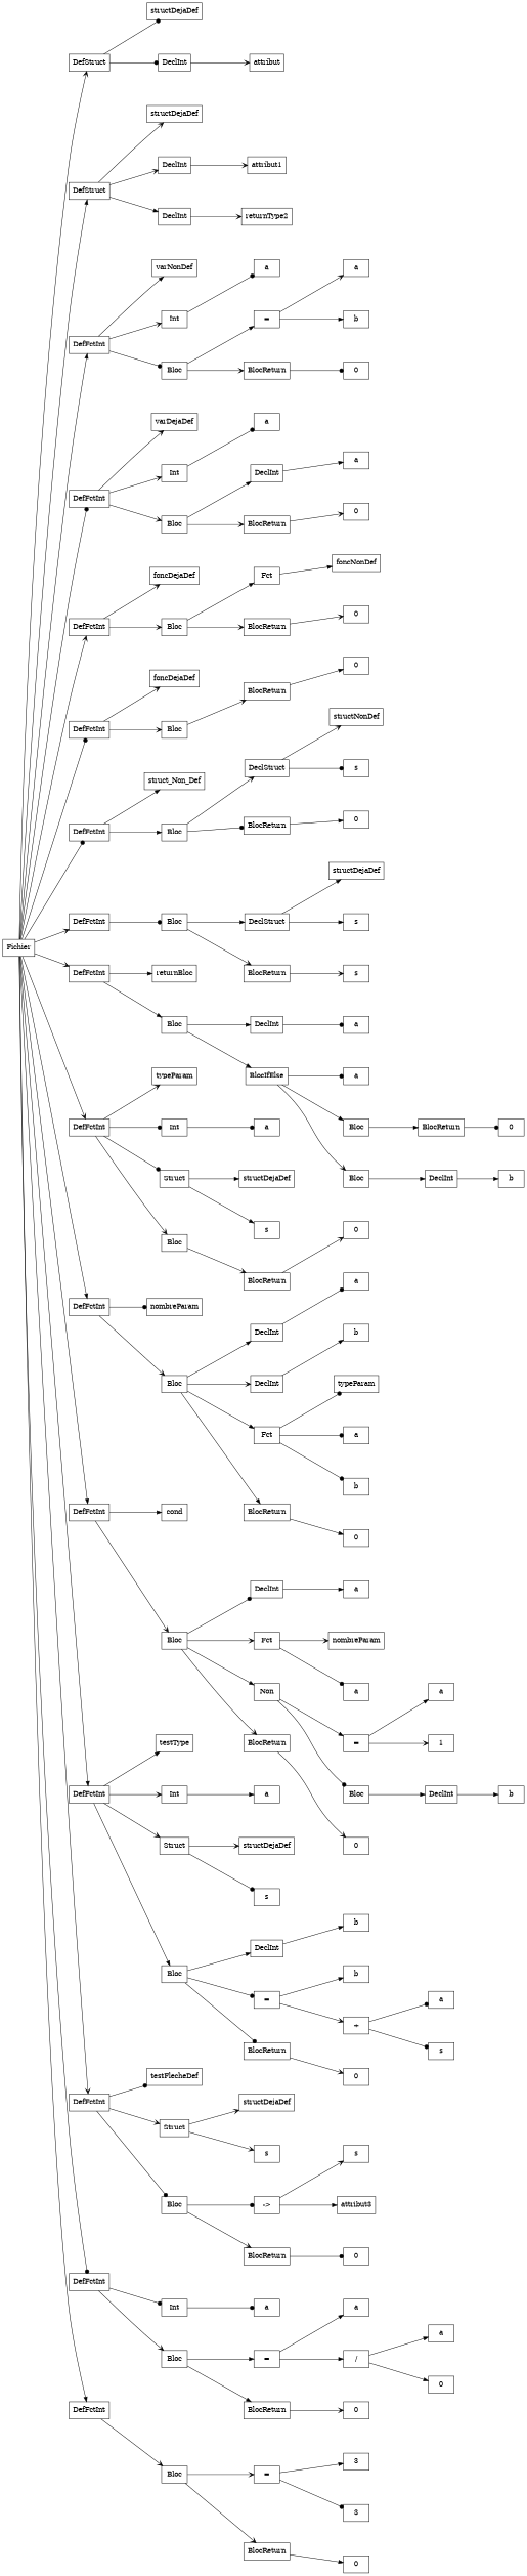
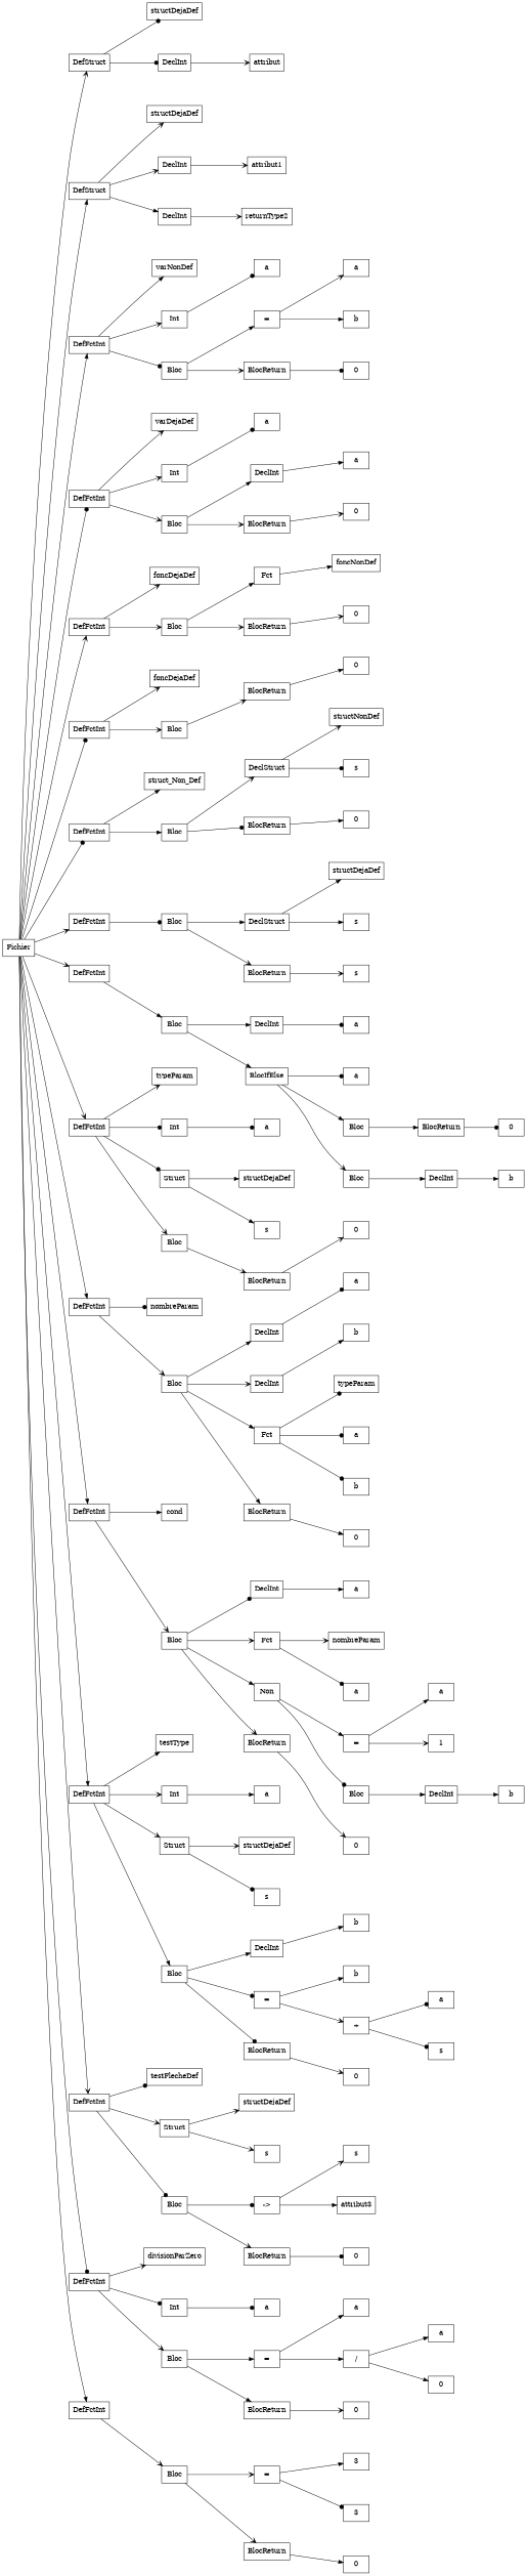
  digraph {
    nodesep=1
    rankdir=LR
    ranksep=1
    node [shape=box]
    edge [arrowhead=vee]
    n1 [label=Fichier]
    n2 [label=DefStruct]
    n3 [label=DefStruct]
    n4 [label=DefFctInt]
    n5 [label=DefFctInt]
    n6 [label=DefFctInt]
    n7 [label=DefFctInt]
    n8 [label=DefFctInt]
    n9 [label=DefFctInt]
    n10 [label=DefFctInt]
    n11 [label=DefFctInt]
    n12 [label=DefFctInt]
    n13 [label=DefFctInt]
    n14 [label=DefFctInt]
    n15 [label=DefFctInt]
    n16 [label=DefFctInt]
    n17 [label=DefFctInt]
    n18 [label=structDejaDef]
    n19 [label=DeclInt]
    n20 [label=structDejaDef]
    n21 [label=DeclInt]
    n22 [label=DeclInt]
    n23 [label=varNonDef]
    n24 [label=Int]
    n25 [label=Bloc]
    n26 [label=varDejaDef]
    n27 [label=Int]
    n28 [label=Bloc]
    n29 [label=foncDejaDef]
    n30 [label=Bloc]
    n31 [label=foncDejaDef]
    n32 [label=Bloc]
    n33 [label=struct_Non_Def]
    n34 [label=Bloc]
    n35 [label=Bloc]
-   n36 [label=returnBloc]
    n37 [label=Bloc]
    n38 [label=typeParam]
    n39 [label=Int]
    n40 [label=Struct]
    n41 [label=Bloc]
    n42 [label=nombreParam]
    n43 [label=Bloc]
    n44 [label=cond]
    n45 [label=Bloc]
    n46 [label=testType]
    n47 [label=Int]
    n48 [label=Struct]
    n49 [label=Bloc]
    n50 [label=testFlecheDef]
    n51 [label=Struct]
    n52 [label=Bloc]
+   n53 [label=divisionParZero]
    n54 [label=Int]
    n55 [label=Bloc]
    n56 [label=Bloc]
    n57 [label=attribut]
    n58 [label=attribut1]
    n59 [label=returnType2]
    n60 [label=a]
    n61 [label="="]
    n62 [label=BlocReturn]
    n63 [label=a]
    n64 [label=b]
    n65 [label=0]
    n66 [label=a]
    n67 [label=DeclInt]
    n68 [label=BlocReturn]
    n69 [label=a]
    n70 [label=0]
    n71 [label=Fct]
    n72 [label=BlocReturn]
    n73 [label=foncNonDef]
    n74 [label=0]
    n75 [label=BlocReturn]
    n76 [label=0]
    n77 [label=DeclStruct]
    n78 [label=BlocReturn]
    n79 [label=structNonDef]
    n80 [label=s]
    n81 [label=0]
    n82 [label=DeclStruct]
    n83 [label=BlocReturn]
    n84 [label=structDejaDef]
    n85 [label=s]
    n86 [label=s]
    n87 [label=DeclInt]
    n88 [label=BlocIfElse]
    n89 [label=a]
    n90 [label=a]
    n91 [label=Bloc]
    n92 [label=Bloc]
    n93 [label=BlocReturn]
    n94 [label=DeclInt]
    n95 [label=0]
    n96 [label=b]
    n97 [label=a]
    n98 [label=structDejaDef]
    n99 [label=s]
    n100 [label=BlocReturn]
    n101 [label=0]
    n102 [label=DeclInt]
    n103 [label=DeclInt]
    n104 [label=Fct]
    n105 [label=BlocReturn]
    n106 [label=a]
    n107 [label=b]
    n108 [label=typeParam]
    n109 [label=a]
    n110 [label=b]
    n111 [label=0]
    n112 [label=DeclInt]
    n113 [label=Fct]
    n114 [label=Non]
    n115 [label=BlocReturn]
    n116 [label=a]
    n117 [label=nombreParam]
    n118 [label=a]
    n119 [label="="]
    n120 [label=Bloc]
    n121 [label=0]
    n122 [label=a]
    n123 [label=1]
    n124 [label=DeclInt]
    n125 [label=b]
    n126 [label=a]
    n127 [label=structDejaDef]
    n128 [label=s]
    n129 [label=DeclInt]
    n130 [label="="]
    n131 [label=BlocReturn]
    n132 [label=b]
    n133 [label=b]
    n134 [label="+"]
    n135 [label=0]
    n136 [label=a]
    n137 [label=s]
    n138 [label=structDejaDef]
    n139 [label=s]
    n140 [label="->"]
    n141 [label=BlocReturn]
    n142 [label=s]
    n143 [label=attribut3]
    n144 [label=0]
    n145 [label=a]
    n146 [label="="]
    n147 [label=BlocReturn]
    n148 [label=a]
    n149 [label="/"]
    n150 [label=0]
    n151 [label=a]
    n152 [label=0]
    n153 [label="="]
    n154 [label=BlocReturn]
    n155 [label=3]
    n156 [label=3]
    n157 [label=0]
    n1 -> n2
    n1 -> n3 [arrowhead=normal]
    n1 -> n4 [arrowhead=normal]
    n1 -> n5 [arrowhead=dot]
    n1 -> n6
    n1 -> n7 [arrowhead=dot]
    n1 -> n8 [arrowhead=dot]
    n1 -> n9
    n1 -> n10
    n1 -> n11
    n1 -> n12 [arrowhead=normal]
    n1 -> n13 [arrowhead=normal]
    n1 -> n14 [arrowhead=normal]
    n1 -> n15
    n1 -> n16 [arrowhead=dot]
    n1 -> n17 [arrowhead=normal]
    n2 -> n18 [arrowhead=dot]
    n2 -> n19 [arrowhead=dot]
    n3 -> n20
    n3 -> n21
    n3 -> n22 [arrowhead=normal]
    n4 -> n23 [arrowhead=normal]
    n4 -> n24
    n4 -> n25 [arrowhead=dot]
    n5 -> n26
    n5 -> n27
    n5 -> n28
    n6 -> n29
    n6 -> n30
    n7 -> n31
    n7 -> n32
    n8 -> n33 [arrowhead=normal]
    n8 -> n34 [arrowhead=normal]
    n9 -> n35 [arrowhead=dot]
-   n10 -> n36 [arrowhead=normal]
    n10 -> n37 [arrowhead=normal]
    n11 -> n38
    n11 -> n39 [arrowhead=dot]
    n11 -> n40 [arrowhead=dot]
    n11 -> n41
    n12 -> n42 [arrowhead=dot]
    n12 -> n43
    n13 -> n44 [arrowhead=normal]
    n13 -> n45
    n14 -> n46 [arrowhead=normal]
    n14 -> n47
    n14 -> n48
    n14 -> n49 [arrowhead=normal]
    n15 -> n50 [arrowhead=dot]
    n15 -> n51
    n15 -> n52 [arrowhead=dot]
+   n16 -> n53
    n16 -> n54 [arrowhead=dot]
    n16 -> n55
    n17 -> n56
    n19 -> n57
    n21 -> n58
    n22 -> n59
    n24 -> n60 [arrowhead=dot]
    n25 -> n61 [arrowhead=normal]
    n25 -> n62
    n27 -> n66 [arrowhead=dot]
    n28 -> n67 [arrowhead=normal]
    n28 -> n68
    n30 -> n71 [arrowhead=normal]
    n30 -> n72
    n32 -> n75
    n34 -> n77
    n34 -> n78 [arrowhead=dot]
    n35 -> n82 [arrowhead=normal]
    n35 -> n83
    n37 -> n87 [arrowhead=normal]
    n37 -> n88 [arrowhead=normal]
    n39 -> n97 [arrowhead=dot]
    n40 -> n98 [arrowhead=normal]
    n40 -> n99 [arrowhead=normal]
    n41 -> n100
    n43 -> n102 [arrowhead=normal]
    n43 -> n103
    n43 -> n104 [arrowhead=normal]
    n43 -> n105 [arrowhead=normal]
    n45 -> n112 [arrowhead=dot]
    n45 -> n113
    n45 -> n114 [arrowhead=normal]
    n45 -> n115
    n47 -> n126 [arrowhead=normal]
    n48 -> n127
    n48 -> n128 [arrowhead=dot]
    n49 -> n129 [arrowhead=normal]
    n49 -> n130 [arrowhead=dot]
    n49 -> n131 [arrowhead=dot]
    n51 -> n138
    n51 -> n139
    n52 -> n140 [arrowhead=dot]
    n52 -> n141
    n54 -> n145 [arrowhead=dot]
    n55 -> n146 [arrowhead=normal]
    n55 -> n147 [arrowhead=normal]
    n56 -> n153
    n56 -> n154
    n61 -> n63
    n61 -> n64 [arrowhead=normal]
    n62 -> n65 [arrowhead=dot]
    n67 -> n69 [arrowhead=normal]
    n68 -> n70
    n71 -> n73 [arrowhead=normal]
    n72 -> n74
    n75 -> n76 [arrowhead=normal]
    n77 -> n79
    n77 -> n80 [arrowhead=dot]
    n78 -> n81 [arrowhead=normal]
    n82 -> n84 [arrowhead=normal]
    n82 -> n85 [arrowhead=normal]
    n83 -> n86
    n87 -> n89 [arrowhead=dot]
    n88 -> n90 [arrowhead=dot]
    n88 -> n91 [arrowhead=normal]
    n88 -> n92
    n91 -> n93 [arrowhead=normal]
    n92 -> n94 [arrowhead=normal]
    n93 -> n95 [arrowhead=dot]
    n94 -> n96 [arrowhead=normal]
    n100 -> n101
    n102 -> n106 [arrowhead=dot]
    n103 -> n107 [arrowhead=normal]
    n104 -> n108 [arrowhead=dot]
    n104 -> n109 [arrowhead=dot]
    n104 -> n110 [arrowhead=dot]
    n105 -> n111 [arrowhead=normal]
    n112 -> n116 [arrowhead=normal]
    n113 -> n117
    n113 -> n118 [arrowhead=dot]
    n114 -> n119 [arrowhead=normal]
    n114 -> n120 [arrowhead=dot]
    n115 -> n121
    n119 -> n122 [arrowhead=normal]
    n119 -> n123
    n120 -> n124 [arrowhead=normal]
    n124 -> n125 [arrowhead=normal]
    n129 -> n132 [arrowhead=normal]
    n130 -> n133 [arrowhead=normal]
    n130 -> n134
    n131 -> n135
    n134 -> n136 [arrowhead=dot]
    n134 -> n137 [arrowhead=dot]
    n140 -> n142
    n140 -> n143 [arrowhead=normal]
    n141 -> n144 [arrowhead=dot]
    n146 -> n148 [arrowhead=normal]
    n146 -> n149 [arrowhead=normal]
    n147 -> n150
    n149 -> n151 [arrowhead=normal]
    n149 -> n152 [arrowhead=normal]
    n153 -> n155 [arrowhead=normal]
    n153 -> n156 [arrowhead=dot]
    n154 -> n157 [arrowhead=normal]
  }
